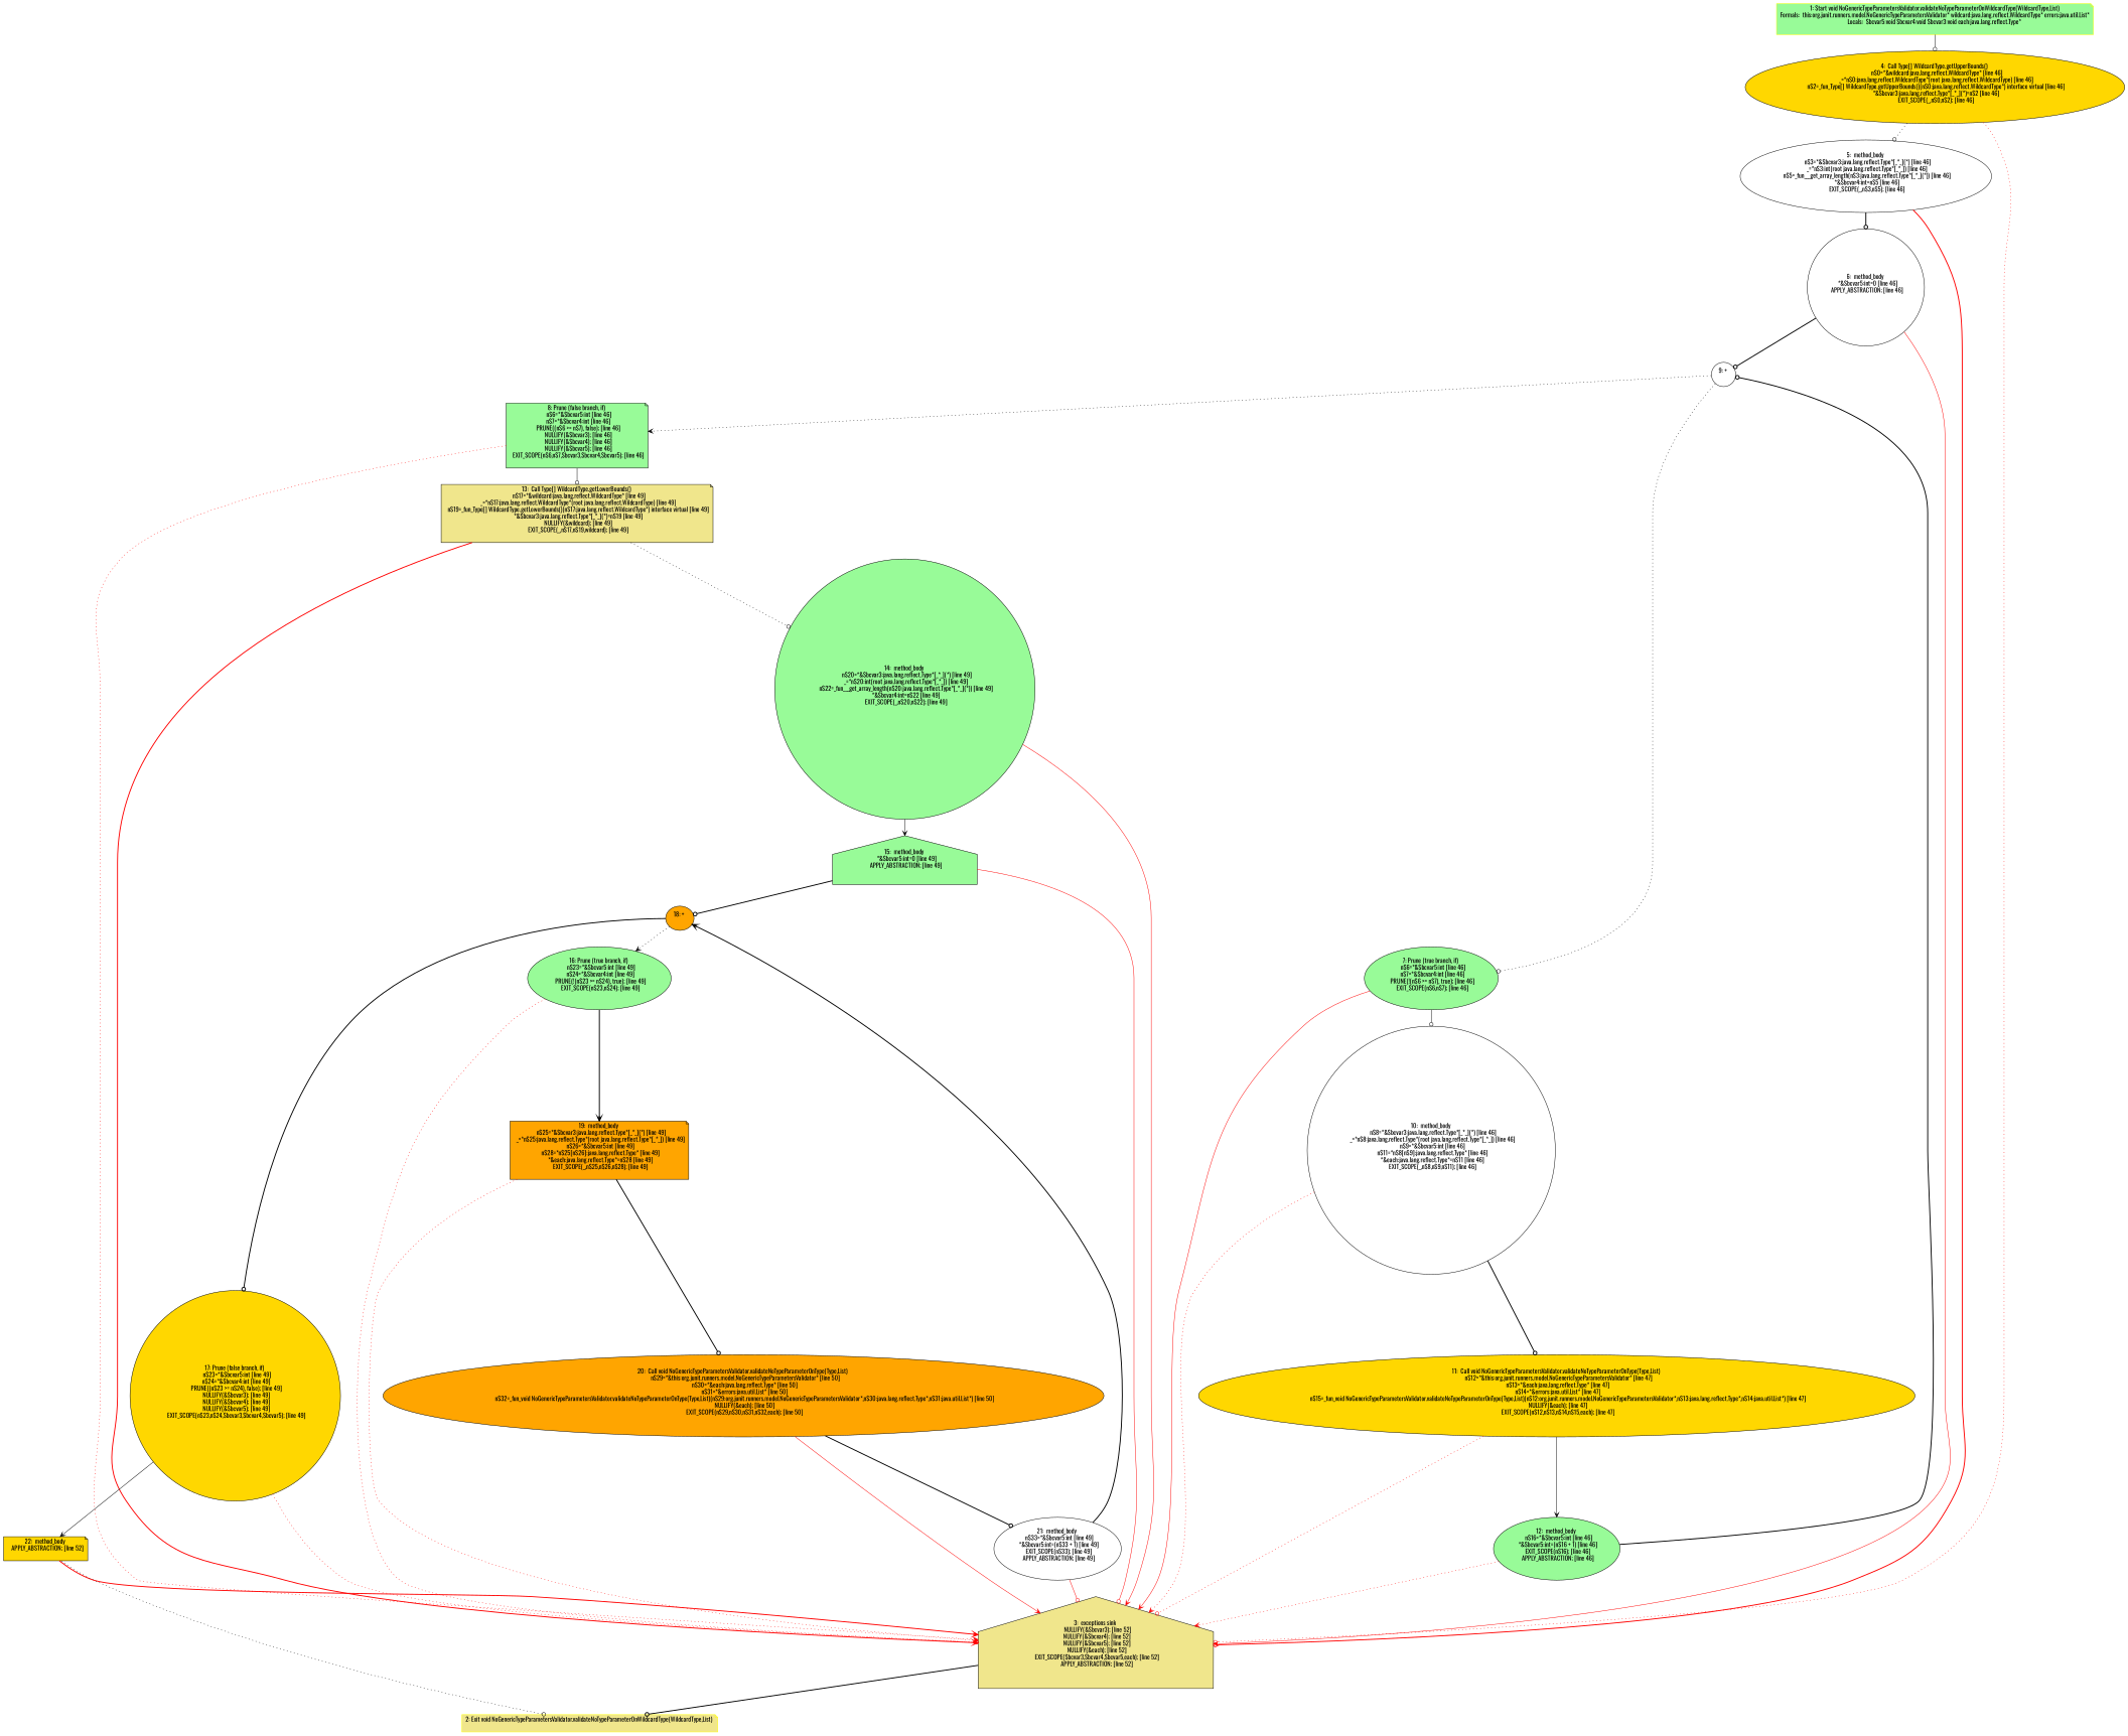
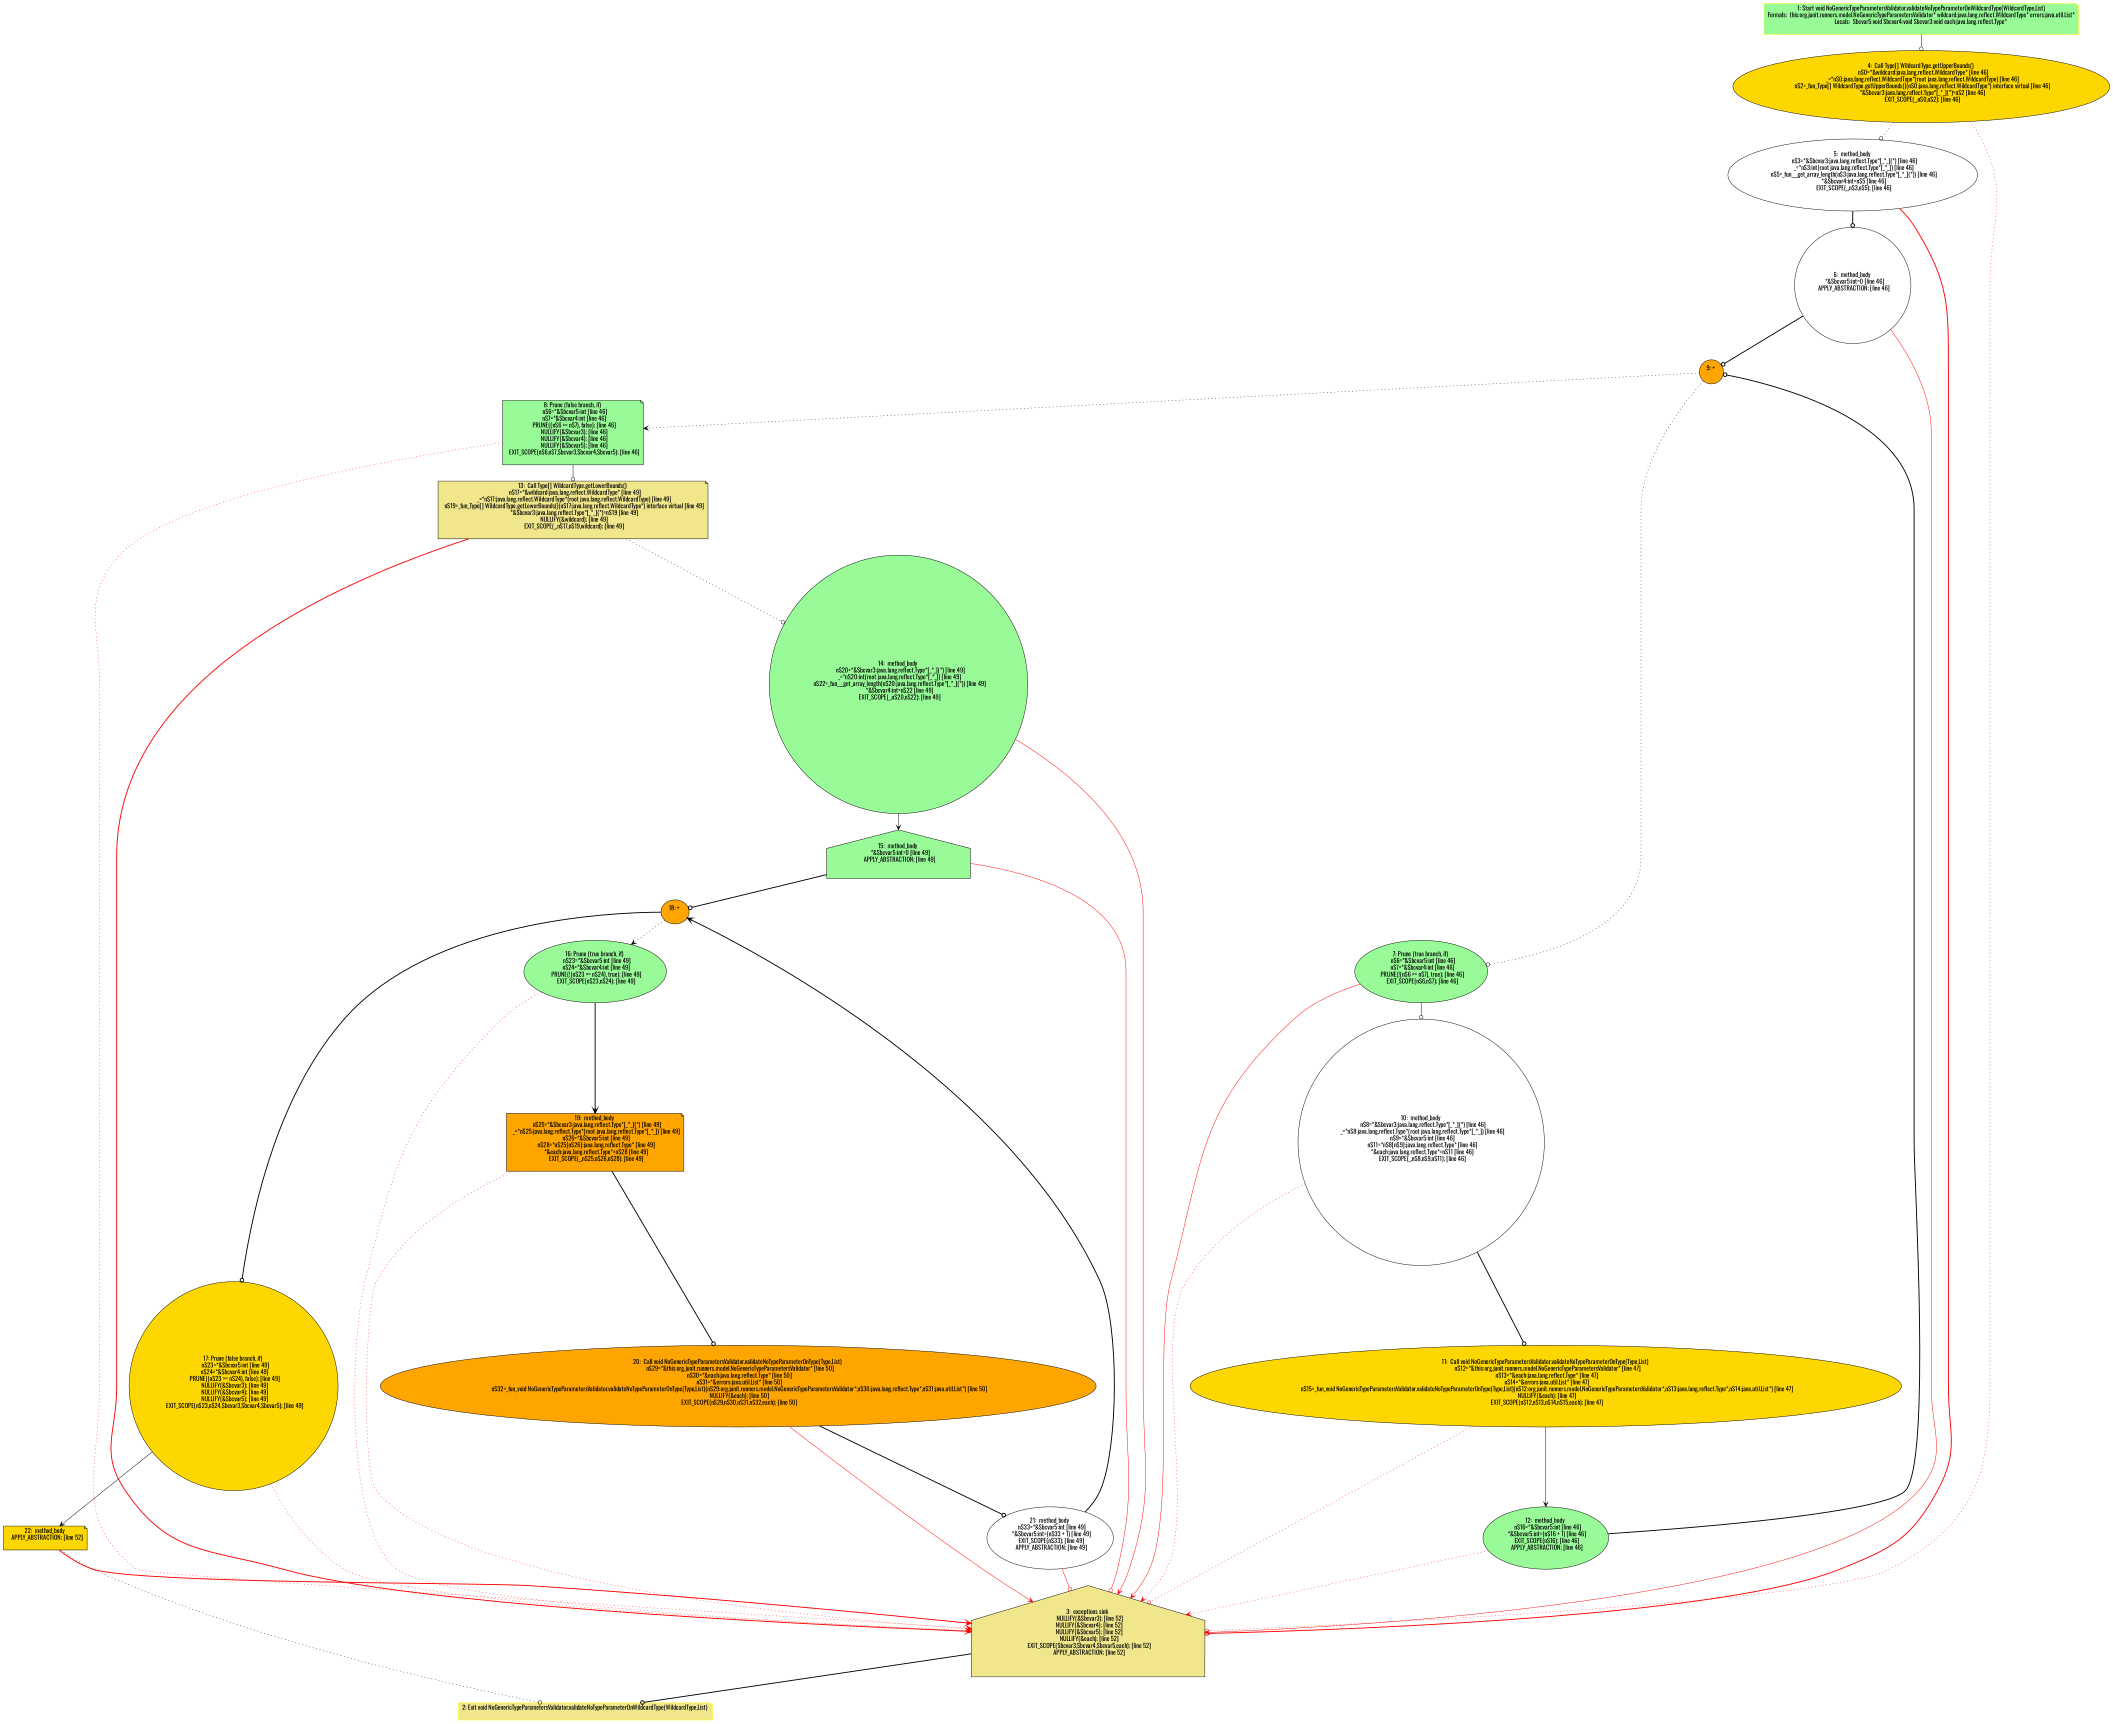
  digraph {
    fontname=Oswald
    node [style=filled fillcolor=palegreen shape=ellipse fontname=Oswald]
    edge [style=dotted arrowhead=odot fontname=Oswald]
    n1 [color=yellow label="1: Start void NoGenericTypeParametersValidator.validateNoTypeParameterOnWildcardType(WildcardType,List)\nFormals:  this:org.junit.runners.model.NoGenericTypeParametersValidator* wildcard:java.lang.reflect.WildcardType* errors:java.util.List*\nLocals:  $bcvar5:void $bcvar4:void $bcvar3:void each:java.lang.reflect.Type* \n  " shape=note]
    n2 [label="4:  Call Type[] WildcardType.getUpperBounds() \n   n$0=*&wildcard:java.lang.reflect.WildcardType* [line 46]\n  _=*n$0:java.lang.reflect.WildcardType*(root java.lang.reflect.WildcardType) [line 46]\n  n$2=_fun_Type[] WildcardType.getUpperBounds()(n$0:java.lang.reflect.WildcardType*) interface virtual [line 46]\n  *&$bcvar3:java.lang.reflect.Type*[_*_](*)=n$2 [line 46]\n  EXIT_SCOPE(_,n$0,n$2); [line 46]\n " fillcolor=gold]
    n3 [label="3:  exceptions sink \n   NULLIFY(&$bcvar3); [line 52]\n  NULLIFY(&$bcvar4); [line 52]\n  NULLIFY(&$bcvar5); [line 52]\n  NULLIFY(&each); [line 52]\n  EXIT_SCOPE($bcvar3,$bcvar4,$bcvar5,each); [line 52]\n  APPLY_ABSTRACTION; [line 52]\n " shape=house fillcolor=khaki]
    n4 [label="5:  method_body \n   n$3=*&$bcvar3:java.lang.reflect.Type*[_*_](*) [line 46]\n  _=*n$3:int(root java.lang.reflect.Type*[_*_]) [line 46]\n  n$5=_fun___get_array_length(n$3:java.lang.reflect.Type*[_*_](*)) [line 46]\n  *&$bcvar4:int=n$5 [line 46]\n  EXIT_SCOPE(_,n$3,n$5); [line 46]\n " fillcolor=white]
    n5 [color=yellow label="2: Exit void NoGenericTypeParametersValidator.validateNoTypeParameterOnWildcardType(WildcardType,List) \n  " fillcolor=khaki shape=note]
    n6 [label="6:  method_body \n   *&$bcvar5:int=0 [line 46]\n  APPLY_ABSTRACTION; [line 46]\n " shape=circle fillcolor=white]
-   n7 [label="9: + \n  " fillcolor=white shape=circle]
+   n7 [label="9: + \n  " fillcolor=orange shape=circle]
    n8 [label="7: Prune (true branch, if) \n   n$6=*&$bcvar5:int [line 46]\n  n$7=*&$bcvar4:int [line 46]\n  PRUNE(!(n$6 >= n$7), true); [line 46]\n  EXIT_SCOPE(n$6,n$7); [line 46]\n "]
    n9 [label="8: Prune (false branch, if) \n   n$6=*&$bcvar5:int [line 46]\n  n$7=*&$bcvar4:int [line 46]\n  PRUNE((n$6 >= n$7), false); [line 46]\n  NULLIFY(&$bcvar3); [line 46]\n  NULLIFY(&$bcvar4); [line 46]\n  NULLIFY(&$bcvar5); [line 46]\n  EXIT_SCOPE(n$6,n$7,$bcvar3,$bcvar4,$bcvar5); [line 46]\n " shape=note]
    n10 [label="10:  method_body \n   n$8=*&$bcvar3:java.lang.reflect.Type*[_*_](*) [line 46]\n  _=*n$8:java.lang.reflect.Type*(root java.lang.reflect.Type*[_*_]) [line 46]\n  n$9=*&$bcvar5:int [line 46]\n  n$11=*n$8[n$9]:java.lang.reflect.Type* [line 46]\n  *&each:java.lang.reflect.Type*=n$11 [line 46]\n  EXIT_SCOPE(_,n$8,n$9,n$11); [line 46]\n " shape=circle fillcolor=white]
    n11 [label="11:  Call void NoGenericTypeParametersValidator.validateNoTypeParameterOnType(Type,List) \n   n$12=*&this:org.junit.runners.model.NoGenericTypeParametersValidator* [line 47]\n  n$13=*&each:java.lang.reflect.Type* [line 47]\n  n$14=*&errors:java.util.List* [line 47]\n  n$15=_fun_void NoGenericTypeParametersValidator.validateNoTypeParameterOnType(Type,List)(n$12:org.junit.runners.model.NoGenericTypeParametersValidator*,n$13:java.lang.reflect.Type*,n$14:java.util.List*) [line 47]\n  NULLIFY(&each); [line 47]\n  EXIT_SCOPE(n$12,n$13,n$14,n$15,each); [line 47]\n " fillcolor=gold]
    n12 [label="13:  Call Type[] WildcardType.getLowerBounds() \n   n$17=*&wildcard:java.lang.reflect.WildcardType* [line 49]\n  _=*n$17:java.lang.reflect.WildcardType*(root java.lang.reflect.WildcardType) [line 49]\n  n$19=_fun_Type[] WildcardType.getLowerBounds()(n$17:java.lang.reflect.WildcardType*) interface virtual [line 49]\n  *&$bcvar3:java.lang.reflect.Type*[_*_](*)=n$19 [line 49]\n  NULLIFY(&wildcard); [line 49]\n  EXIT_SCOPE(_,n$17,n$19,wildcard); [line 49]\n " shape=note fillcolor=khaki]
    n13 [label="14:  method_body \n   n$20=*&$bcvar3:java.lang.reflect.Type*[_*_](*) [line 49]\n  _=*n$20:int(root java.lang.reflect.Type*[_*_]) [line 49]\n  n$22=_fun___get_array_length(n$20:java.lang.reflect.Type*[_*_](*)) [line 49]\n  *&$bcvar4:int=n$22 [line 49]\n  EXIT_SCOPE(_,n$20,n$22); [line 49]\n " shape=circle]
    n14 [label="12:  method_body \n   n$16=*&$bcvar5:int [line 46]\n  *&$bcvar5:int=(n$16 + 1) [line 46]\n  EXIT_SCOPE(n$16); [line 46]\n  APPLY_ABSTRACTION; [line 46]\n "]
    n15 [label="15:  method_body \n   *&$bcvar5:int=0 [line 49]\n  APPLY_ABSTRACTION; [line 49]\n " shape=house]
    n16 [label="18: + \n  " fillcolor=orange]
    n17 [label="16: Prune (true branch, if) \n   n$23=*&$bcvar5:int [line 49]\n  n$24=*&$bcvar4:int [line 49]\n  PRUNE(!(n$23 >= n$24), true); [line 49]\n  EXIT_SCOPE(n$23,n$24); [line 49]\n "]
    n18 [label="17: Prune (false branch, if) \n   n$23=*&$bcvar5:int [line 49]\n  n$24=*&$bcvar4:int [line 49]\n  PRUNE((n$23 >= n$24), false); [line 49]\n  NULLIFY(&$bcvar3); [line 49]\n  NULLIFY(&$bcvar4); [line 49]\n  NULLIFY(&$bcvar5); [line 49]\n  EXIT_SCOPE(n$23,n$24,$bcvar3,$bcvar4,$bcvar5); [line 49]\n " shape=circle fillcolor=gold]
    n19 [label="19:  method_body \n   n$25=*&$bcvar3:java.lang.reflect.Type*[_*_](*) [line 49]\n  _=*n$25:java.lang.reflect.Type*(root java.lang.reflect.Type*[_*_]) [line 49]\n  n$26=*&$bcvar5:int [line 49]\n  n$28=*n$25[n$26]:java.lang.reflect.Type* [line 49]\n  *&each:java.lang.reflect.Type*=n$28 [line 49]\n  EXIT_SCOPE(_,n$25,n$26,n$28); [line 49]\n " shape=note fillcolor=orange]
    n20 [label="20:  Call void NoGenericTypeParametersValidator.validateNoTypeParameterOnType(Type,List) \n   n$29=*&this:org.junit.runners.model.NoGenericTypeParametersValidator* [line 50]\n  n$30=*&each:java.lang.reflect.Type* [line 50]\n  n$31=*&errors:java.util.List* [line 50]\n  n$32=_fun_void NoGenericTypeParametersValidator.validateNoTypeParameterOnType(Type,List)(n$29:org.junit.runners.model.NoGenericTypeParametersValidator*,n$30:java.lang.reflect.Type*,n$31:java.util.List*) [line 50]\n  NULLIFY(&each); [line 50]\n  EXIT_SCOPE(n$29,n$30,n$31,n$32,each); [line 50]\n " fillcolor=orange]
    n21 [label="22:  method_body \n   APPLY_ABSTRACTION; [line 52]\n " shape=note fillcolor=gold]
    n22 [label="21:  method_body \n   n$33=*&$bcvar5:int [line 49]\n  *&$bcvar5:int=(n$33 + 1) [line 49]\n  EXIT_SCOPE(n$33); [line 49]\n  APPLY_ABSTRACTION; [line 49]\n " fillcolor=white]
    n1 -> n2 [style=solid]
    n2 -> n3 [color=red]
    n2 -> n4
    n3 -> n5 [style=bold]
    n4 -> n3 [color=red style=bold]
    n4 -> n6 [style=bold]
    n6 -> n3 [color=red style=solid arrowhead=vee]
    n6 -> n7 [style=bold]
    n7 -> n8
    n7 -> n9 [arrowhead=vee]
    n8 -> n3 [color=red style=solid arrowhead=vee]
    n8 -> n10 [style=solid]
    n9 -> n3 [color=red arrowhead=vee]
    n9 -> n12 [style=solid]
    n10 -> n3 [color=red arrowhead=vee]
    n10 -> n11 [style=bold]
    n11 -> n3 [color=red]
    n11 -> n14 [style=solid arrowhead=vee]
    n12 -> n3 [color=red style=bold arrowhead=vee]
    n12 -> n13
    n13 -> n3 [color=red style=solid arrowhead=vee]
    n13 -> n15 [style=solid arrowhead=vee]
    n14 -> n3 [color=red arrowhead=vee]
    n14 -> n7 [style=bold]
    n15 -> n3 [color=red style=solid]
    n15 -> n16 [style=bold]
    n16 -> n17 [arrowhead=vee]
    n16 -> n18 [style=bold]
    n17 -> n3 [color=red]
    n17 -> n19 [style=bold arrowhead=vee]
    n18 -> n3 [color=red]
    n18 -> n21 [style=solid arrowhead=vee]
    n19 -> n3 [color=red arrowhead=vee]
    n19 -> n20 [style=bold]
    n20 -> n3 [color=red style=solid arrowhead=vee]
    n20 -> n22 [style=bold]
    n21 -> n3 [color=red style=bold arrowhead=vee]
    n21 -> n5
    n22 -> n3 [color=red style=solid]
    n22 -> n16 [style=bold arrowhead=vee]
  }
